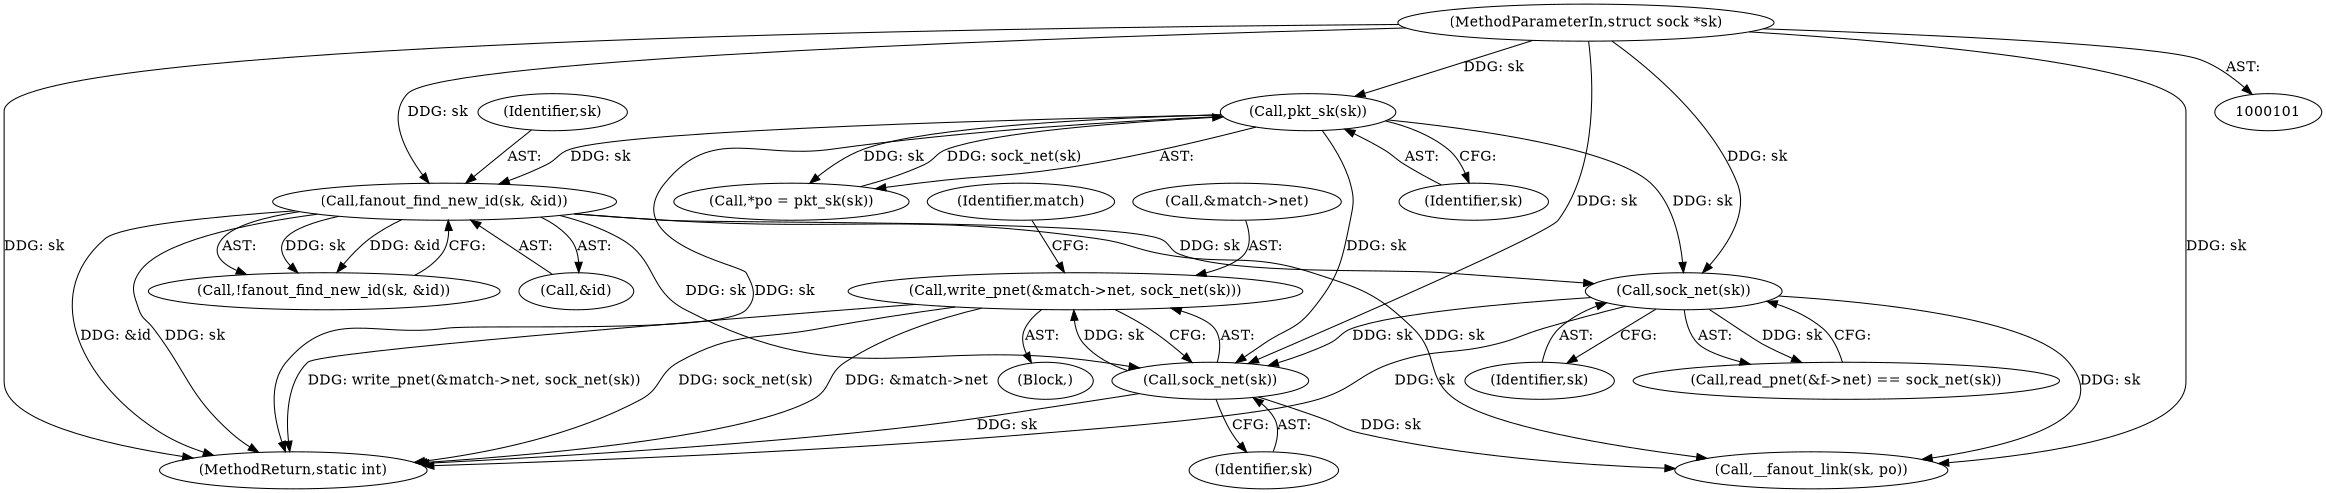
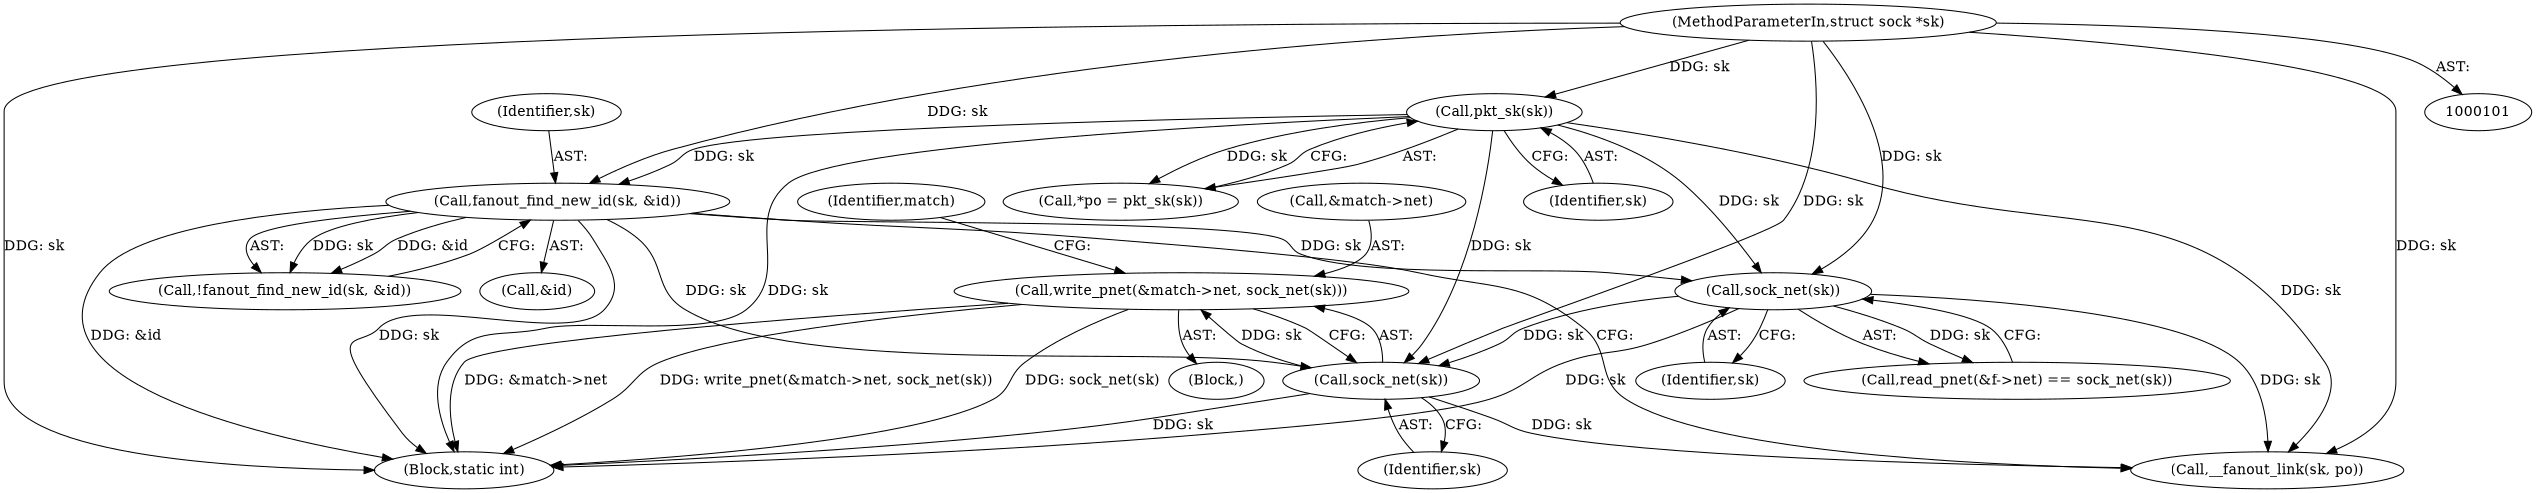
  digraph {
    fontname="DejaVu Serif"
    node [fontname="DejaVu Serif"]
    edge [fontname="DejaVu Serif"]
    n1 [label="(Call,write_pnet(&match->net, sock_net(sk)))"]
    n2 [label="(Call,sock_net(sk))"]
    n3 [label="(Block,)"]
-   n4 [label="(MethodReturn,static int)"]
+   n4 [label="(Block,static int)"]
    n5 [label="(Identifier,sk)"]
    n6 [label="(Call,__fanout_link(sk, po))"]
    n7 [label="(Call,pkt_sk(sk))"]
    n8 [label="(Call,sock_net(sk))"]
    n9 [label="(Call,fanout_find_new_id(sk, &id))"]
    n10 [label="(Identifier,sk)"]
    n11 [label="(Call,*po = pkt_sk(sk))"]
    n12 [label="(Call,read_pnet(&f->net) == sock_net(sk))"]
    n13 [label="(Identifier,sk)"]
    n14 [label="(Call,!fanout_find_new_id(sk, &id))"]
    n15 [label="(Call,&id)"]
    n16 [label="(MethodParameterIn,struct sock *sk)"]
    1000101
    n18 [label="(Identifier,match)"]
    n19 [label="(Identifier,sk)"]
    n20 [label="(Call,&match->net)"]
    n1 -> n2 [label="CFG: "]
    n1 -> n3 [label="AST: "]
    n1 -> n4 [label="DDG: write_pnet(&match->net, sock_net(sk))"]
    n1 -> n4 [label="DDG: sock_net(sk)"]
    n1 -> n4 [label="DDG: &match->net"]
    n2 -> n1 [label="AST: "]
    n2 -> n1 [label="DDG: sk"]
    n2 -> n4 [label="DDG: sk"]
    n2 -> n5 [label="CFG: "]
    n2 -> n6 [label="DDG: sk"]
    n5 -> n2 [label="AST: "]
    n7 -> n2 [label="DDG: sk"]
    n7 -> n4 [label="DDG: sk"]
+   n7 -> n6 [label="DDG: sk"]
    n7 -> n8 [label="DDG: sk"]
    n7 -> n9 [label="DDG: sk"]
    n7 -> n10 [label="CFG: "]
    n7 -> n11 [label="AST: "]
    n7 -> n11 [label="DDG: sk"]
    n8 -> n2 [label="DDG: sk"]
    n8 -> n4 [label="DDG: sk"]
    n8 -> n6 [label="DDG: sk"]
    n8 -> n12 [label="AST: "]
    n8 -> n12 [label="DDG: sk"]
    n8 -> n13 [label="CFG: "]
    n9 -> n2 [label="DDG: sk"]
    n9 -> n4 [label="DDG: &id"]
    n9 -> n4 [label="DDG: sk"]
-   n9 -> n6 [label="DDG: sk"]
+   n9 -> n6 [label="CFG: "]
    n9 -> n8 [label="DDG: sk"]
    n9 -> n14 [label="AST: "]
    n9 -> n14 [label="DDG: sk"]
    n9 -> n14 [label="DDG: &id"]
    n9 -> n15 [label="AST: "]
    n10 -> n7 [label="AST: "]
-   n11 -> n7 [label="DDG: sock_net(sk)"]
+   n11 -> n7 [label="CFG: "]
    n12 -> n8 [label="CFG: "]
    n13 -> n8 [label="AST: "]
    n14 -> n9 [label="CFG: "]
-   n15 -> n9 [label="AST: "]
    n16 -> n2 [label="DDG: sk"]
    n16 -> n4 [label="DDG: sk"]
    n16 -> n6 [label="DDG: sk"]
    n16 -> n7 [label="DDG: sk"]
    n16 -> n8 [label="DDG: sk"]
    n16 -> n9 [label="DDG: sk"]
    n16 -> 1000101 [label="AST: "]
    n18 -> n1 [label="CFG: "]
    n19 -> n9 [label="AST: "]
    n20 -> n1 [label="AST: "]
  }
